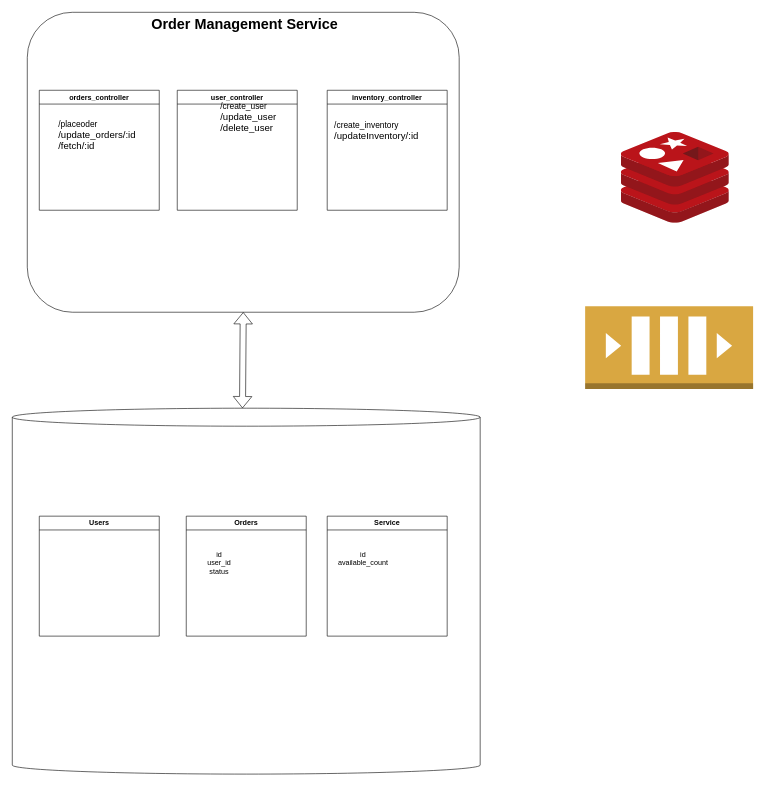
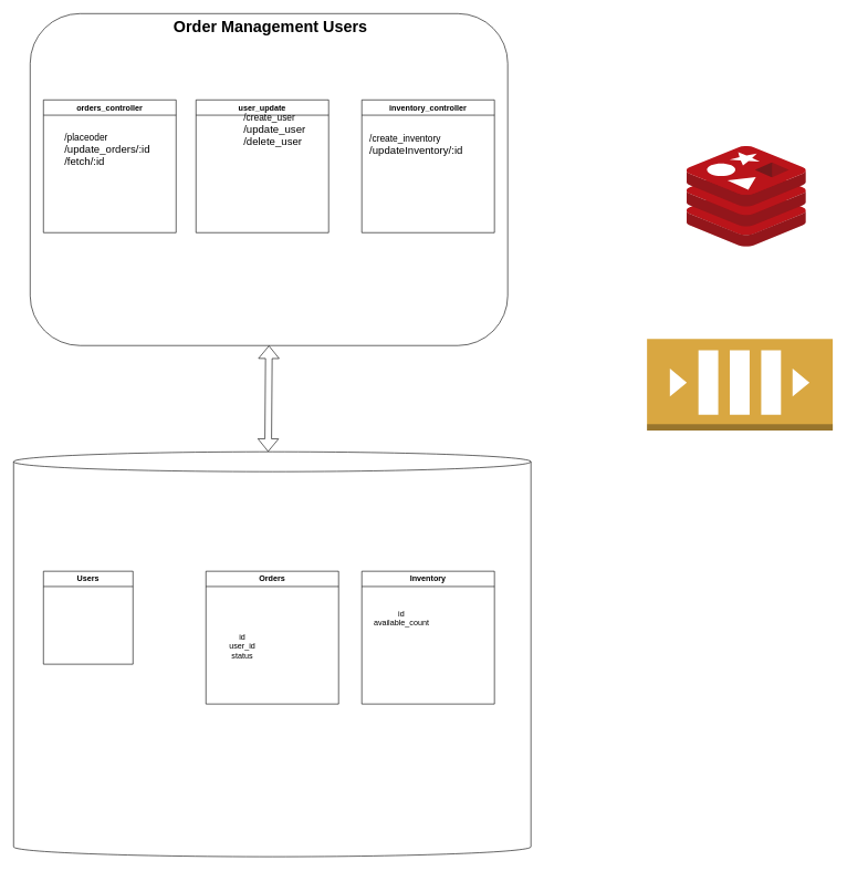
  <mxCell id="0" />
  <mxCell id="1" parent="0" />
  <mxCell id="2" value="" style="shape=cylinder3;whiteSpace=wrap;html=1;boundedLbl=1;backgroundOutline=1;size=15;" vertex="1" parent="1"><mxGeometry x="20" y="680" width="780" height="610" as="geometry" /></mxCell>
  <mxCell id="3" value="Orders" style="swimlane;whiteSpace=wrap;html=1;" vertex="1" parent="1"><mxGeometry x="310" y="860" width="200" height="200" as="geometry" /></mxCell>
- <mxCell id="4" value="id&lt;div&gt;user_id&lt;/div&gt;&lt;div&gt;status&lt;/div&gt;&lt;div&gt;&lt;br&gt;&lt;/div&gt;" style="text;html=1;align=center;verticalAlign=middle;whiteSpace=wrap;rounded=0;" vertex="1" parent="3"><mxGeometry x="25" y="70" width="60" height="30" as="geometry" /></mxCell>
- <mxCell id="5" value="Service" style="swimlane;whiteSpace=wrap;html=1;" vertex="1" parent="1"><mxGeometry x="545" y="860" width="200" height="200" as="geometry" /></mxCell>
+ <mxCell id="4" value="id&lt;div&gt;user_id&lt;/div&gt;&lt;div&gt;status&lt;/div&gt;&lt;div&gt;&lt;br&gt;&lt;/div&gt;" style="text;html=1;align=center;verticalAlign=middle;whiteSpace=wrap;rounded=0;" vertex="1" parent="3"><mxGeometry x="25" y="105" width="60" height="30" as="geometry" /></mxCell>
+ <mxCell id="5" value="Inventory" style="swimlane;whiteSpace=wrap;html=1;" vertex="1" parent="1"><mxGeometry x="545" y="860" width="200" height="200" as="geometry" /></mxCell>
  <mxCell id="6" value="id&lt;div&gt;available_count&lt;/div&gt;&lt;div&gt;&lt;br&gt;&lt;/div&gt;&lt;div&gt;&lt;br&gt;&lt;/div&gt;" style="text;html=1;align=center;verticalAlign=middle;whiteSpace=wrap;rounded=0;" vertex="1" parent="5"><mxGeometry x="30" y="70" width="60" height="30" as="geometry" /></mxCell>
- <mxCell id="7" value="Users" style="swimlane;whiteSpace=wrap;html=1;" vertex="1" parent="1"><mxGeometry x="65" y="860" width="200" height="200" as="geometry" /></mxCell>
+ <mxCell id="7" value="Users" style="swimlane;whiteSpace=wrap;html=1;" vertex="1" parent="1"><mxGeometry x="65" y="860" width="135" height="140" as="geometry" /></mxCell>
  <mxCell id="8" value="" style="rounded=1;whiteSpace=wrap;html=1;" vertex="1" parent="1"><mxGeometry x="45" y="20" width="720" height="500" as="geometry" /></mxCell>
- <mxCell id="9" value="&lt;h1 style=&quot;margin-top: 0px;&quot;&gt;Order Management Service&lt;/h1&gt;&lt;p style=&quot;&quot;&gt;&lt;br&gt;&lt;/p&gt;" style="text;html=1;whiteSpace=wrap;overflow=hidden;rounded=0;align=center;" vertex="1" parent="1"><mxGeometry x="225" y="20" width="365" height="50" as="geometry" /></mxCell>
+ <mxCell id="9" value="&lt;h1 style=&quot;margin-top: 0px;&quot;&gt;Order Management Users&lt;/h1&gt;&lt;p style=&quot;&quot;&gt;&lt;br&gt;&lt;/p&gt;" style="text;html=1;whiteSpace=wrap;overflow=hidden;rounded=0;align=center;" vertex="1" parent="1"><mxGeometry x="225" y="20" width="365" height="50" as="geometry" /></mxCell>
  <mxCell id="10" value="orders_controller" style="swimlane;whiteSpace=wrap;html=1;" vertex="1" parent="1"><mxGeometry x="65" y="150" width="200" height="200" as="geometry" /></mxCell>
  <mxCell id="11" value="&lt;font style=&quot;font-size: 14px;&quot;&gt;/placeoder&lt;/font&gt;&lt;div&gt;&lt;font size=&quot;3&quot;&gt;/update_orders/:id&lt;/font&gt;&lt;/div&gt;&lt;div&gt;&lt;font size=&quot;3&quot;&gt;/fetch/:id&lt;/font&gt;&lt;/div&gt;" style="text;html=1;align=left;verticalAlign=middle;whiteSpace=wrap;rounded=0;" vertex="1" parent="10"><mxGeometry x="30" y="60" width="60" height="30" as="geometry" /></mxCell>
  <mxCell id="12" style="edgeStyle=orthogonalEdgeStyle;rounded=0;orthogonalLoop=1;jettySize=auto;html=1;exitX=0.5;exitY=1;exitDx=0;exitDy=0;" edge="1" parent="10" source="11" target="11"><mxGeometry relative="1" as="geometry" /></mxCell>
  <mxCell id="13" value="inventory_controller" style="swimlane;whiteSpace=wrap;html=1;" vertex="1" parent="1"><mxGeometry x="545" y="150" width="200" height="200" as="geometry" /></mxCell>
  <mxCell id="14" value="&lt;font style=&quot;font-size: 14px;&quot;&gt;/create_inventory&lt;/font&gt;&lt;div&gt;&lt;font size=&quot;3&quot;&gt;/updateInventory/:id&lt;/font&gt;&lt;/div&gt;&lt;div&gt;&lt;br&gt;&lt;/div&gt;" style="text;html=1;align=left;verticalAlign=middle;whiteSpace=wrap;rounded=0;" vertex="1" parent="1"><mxGeometry x="555" y="210" width="60" height="30" as="geometry" /></mxCell>
- <mxCell id="15" value="user_controller" style="swimlane;whiteSpace=wrap;html=1;" vertex="1" parent="1"><mxGeometry x="295" y="150" width="200" height="200" as="geometry" /></mxCell>
+ <mxCell id="15" value="user_update" style="swimlane;whiteSpace=wrap;html=1;" vertex="1" parent="1"><mxGeometry x="295" y="150" width="200" height="200" as="geometry" /></mxCell>
  <mxCell id="16" value="&lt;font style=&quot;font-size: 14px;&quot;&gt;/create_user&lt;/font&gt;&lt;div&gt;&lt;font size=&quot;3&quot;&gt;/update_user&lt;/font&gt;&lt;/div&gt;&lt;div&gt;&lt;font size=&quot;3&quot;&gt;/delete_user&lt;/font&gt;&lt;/div&gt;" style="text;html=1;align=left;verticalAlign=middle;whiteSpace=wrap;rounded=0;" vertex="1" parent="15"><mxGeometry x="70" y="30" width="60" height="30" as="geometry" /></mxCell>
  <mxCell id="17" value="" style="shape=flexArrow;endArrow=classic;startArrow=classic;html=1;rounded=0;entryX=0.5;entryY=1;entryDx=0;entryDy=0;exitX=0.492;exitY=0;exitDx=0;exitDy=0;exitPerimeter=0;" edge="1" parent="1" source="2" target="8"><mxGeometry width="100" height="100" relative="1" as="geometry"><mxPoint x="365" y="680" as="sourcePoint" /><mxPoint x="465" y="580" as="targetPoint" /></mxGeometry></mxCell>
  <mxCell id="18" value="" style="image;sketch=0;aspect=fixed;html=1;points=[];align=center;fontSize=12;image=img/lib/mscae/Cache_Redis_Product.svg;" vertex="1" parent="1"><mxGeometry x="1035" width="180" height="151.2" as="geometry" y="220" /></mxCell>
  <mxCell id="19" value="" style="outlineConnect=0;dashed=0;verticalLabelPosition=bottom;verticalAlign=top;align=center;html=1;shape=mxgraph.aws3.queue;fillColor=#D9A741;gradientColor=none;" vertex="1" parent="1"><mxGeometry x="975" y="510" width="280" height="138" as="geometry" /></mxCell>
